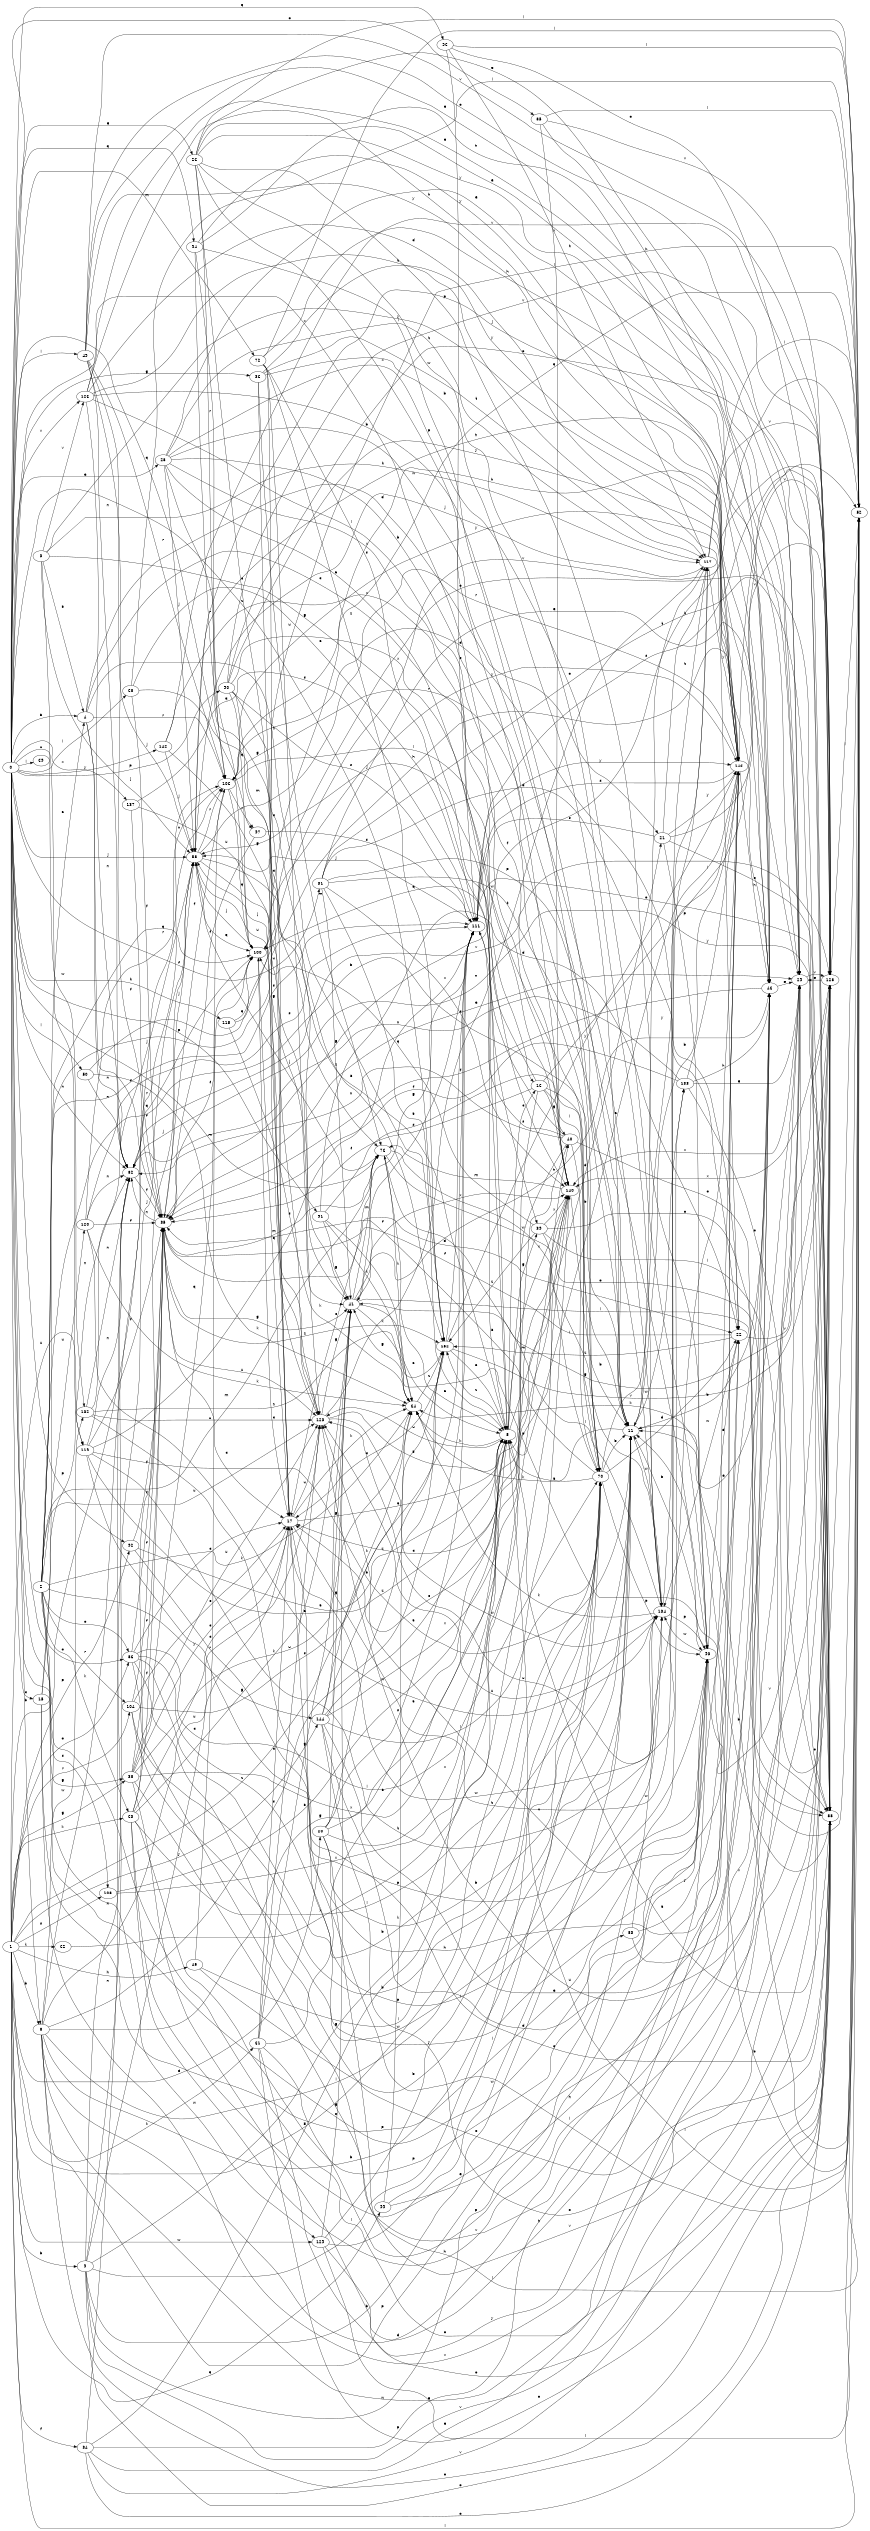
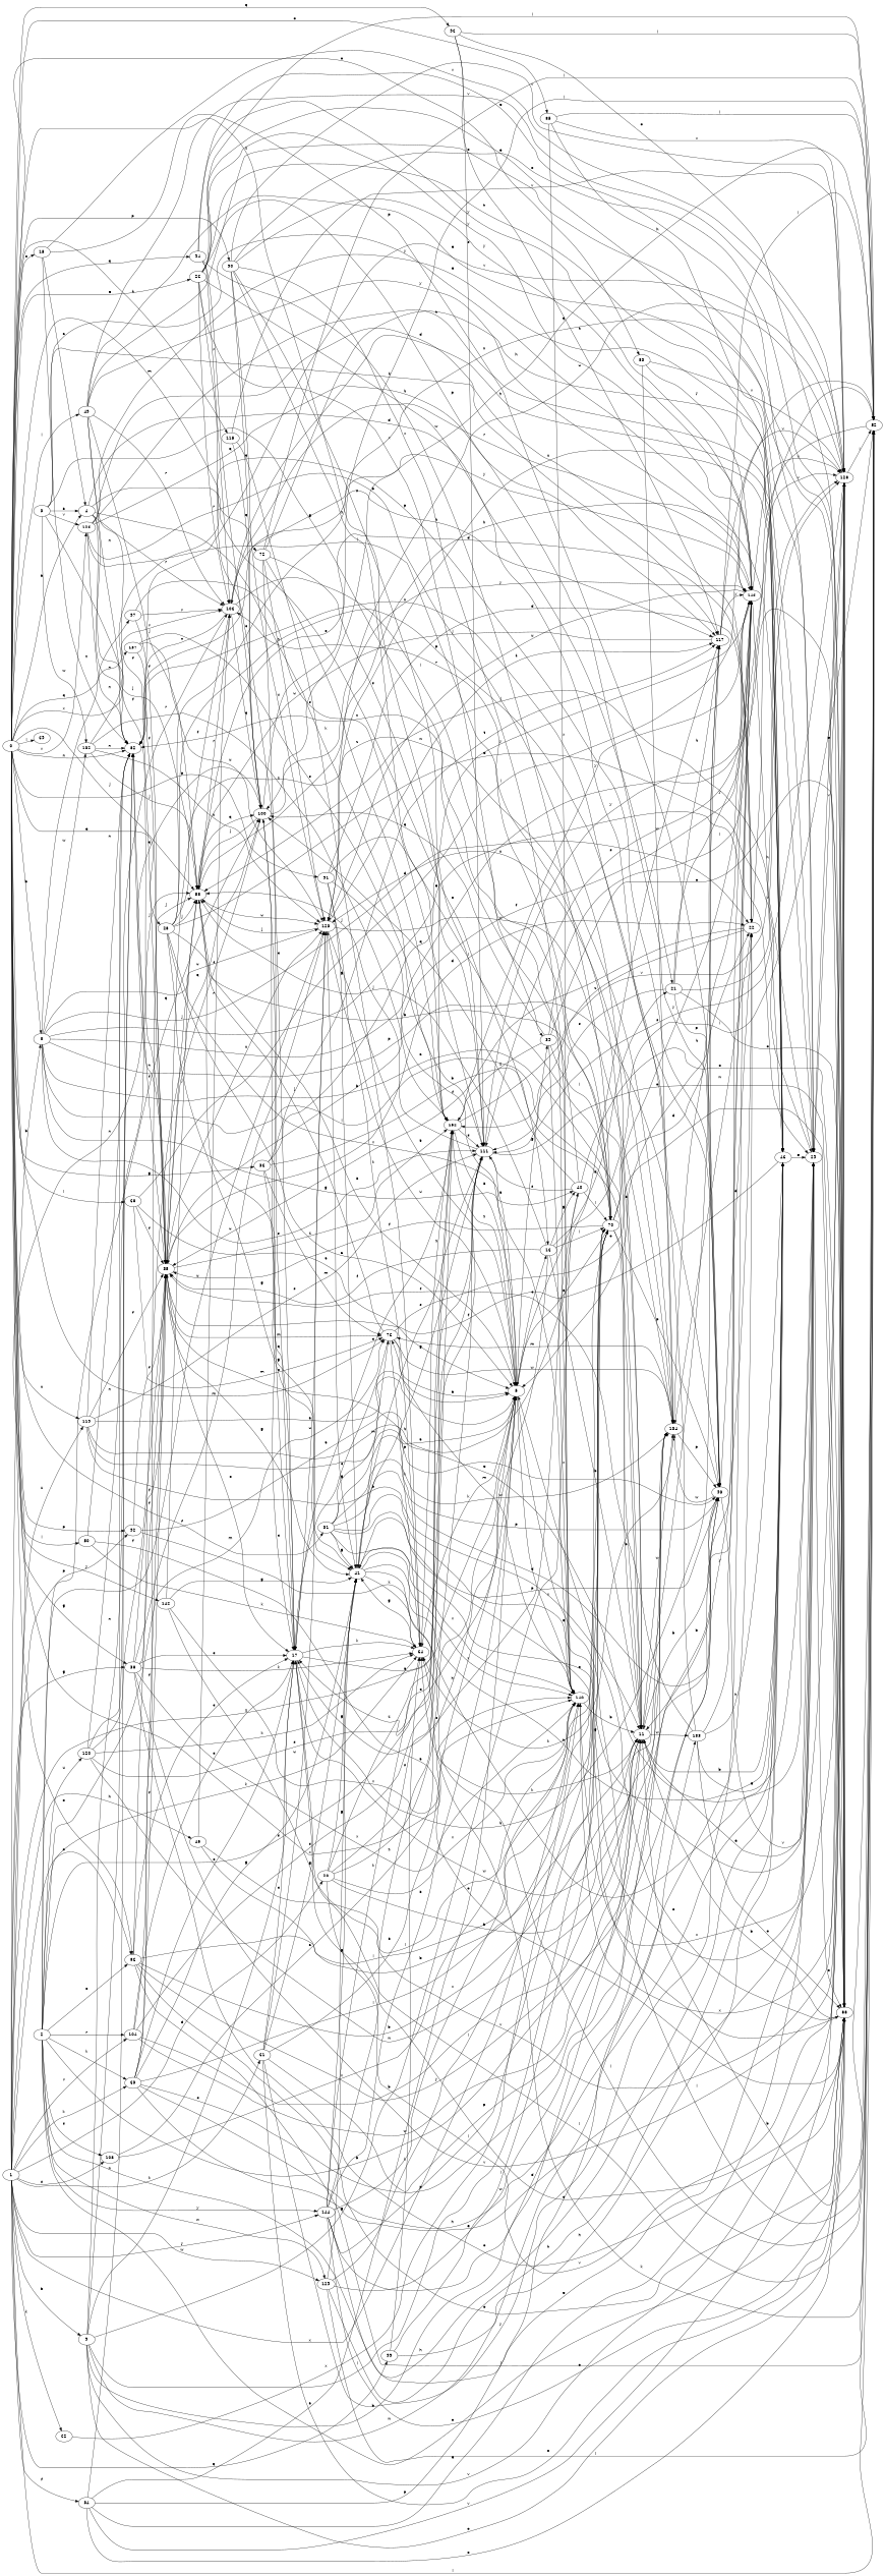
  strict digraph {
    fontname="DejaVu Sans"
    rankdir=LR
    node [fontname="DejaVu Sans"]
    edge [fontname="DejaVu Sans"]
    0
    4
    8
    15
    26
    28
    31
    36
    38
    49
    50
    58
    68
    69
    72
    76
    82
    83
    85
    86
    90
    91
    92
    94
    96
    97
    115
    119
    126
    137
    140
    142
    152
    16
    21
    35
    106
    11
    88
    111
    123
    132
    22
    29
    40
    70
    93
    128
    52
    46
    146
    17
    134
    117
    5
    41
    100
    64
    1
    9
    20
    34
    45
    61
    62
    63
    99
    104
    108
    129
    144
    133
    2
    120
    3
    39
    0 -> 4 [label=a]
    0 -> 8 [label=b]
    0 -> 15 [label=c]
    0 -> 26 [label=e]
    0 -> 28 [label=e]
    0 -> 31 [label=f]
    0 -> 36 [label=g]
    0 -> 38 [label=g]
    0 -> 49 [label=i]
    0 -> 50 [label=i]
    0 -> 58 [label=j]
    0 -> 68 [label=l]
    0 -> 69 [label=l]
    0 -> 72 [label=m]
    0 -> 76 [label=m]
    0 -> 82 [label=n]
    0 -> 83 [label=o]
    0 -> 85 [label=o]
    0 -> 86 [label=o]
    0 -> 90 [label=p]
    0 -> 91 [label=p]
    0 -> 92 [label=p]
    0 -> 94 [label=q]
    0 -> 96 [label=q]
    0 -> 97 [label=q]
    0 -> 115 [label=t]
    0 -> 119 [label=u]
    0 -> 126 [label=v]
    0 -> 137 [label=x]
    0 -> 140 [label=x]
    0 -> 142 [label=y]
    0 -> 152 [label=z]
    4 -> 82 [label=n]
    4 -> 152 [label=z]
    4 -> 16 [label=c]
    4 -> 21 [label=d]
    4 -> 35 [label=f]
    4 -> 106 [label=r]
    8 -> 106 [label=r]
    8 -> 11 [label=b]
    8 -> 88 [label=o]
    8 -> 111 [label=s]
    8 -> 123 [label=u]
    8 -> 132 [label=w]
    8 -> 22 [label=d]
    8 -> 29 [label=e]
    8 -> 40 [label=g]
    8 -> 70 [label=l]
    8 -> 93 [label=p]
    15 -> 4 [label=a]
    15 -> 82 [label=n]
    15 -> 93 [label=p]
    15 -> 128 [label=v]
    26 -> 140 [label=x]
    26 -> 106 [label=r]
    26 -> 29 [label=e]
    26 -> 93 [label=p]
    26 -> 52 [label=i]
    26 -> 46 [label=h]
    26 -> 146 [label=y]
    26 -> 17 [label=c]
    26 -> 134 [label=w]
    28 -> 58 [label=j]
    28 -> 140 [label=x]
    28 -> 11 [label=b]
    28 -> 29 [label=e]
    28 -> 93 [label=p]
    28 -> 134 [label=w]
    28 -> 117 [label=t]
    28 -> 5 [label=a]
    28 -> 41 [label=g]
    31 -> 140 [label=x]
    31 -> 88 [label=o]
    31 -> 22 [label=d]
    31 -> 29 [label=e]
    31 -> 93 [label=p]
    31 -> 134 [label=w]
    31 -> 5 [label=a]
    31 -> 41 [label=g]
    36 -> 76 [label=m]
    36 -> 11 [label=b]
    36 -> 146 [label=y]
    36 -> 17 [label=c]
    36 -> 117 [label=t]
    38 -> 140 [label=x]
    38 -> 35 [label=f]
    38 -> 88 [label=o]
    38 -> 123 [label=u]
    38 -> 128 [label=v]
    38 -> 17 [label=c]
    38 -> 100 [label=q]
    38 -> 64 [label=k]
    49 -> 58 [label=j]
    49 -> 82 [label=n]
    49 -> 35 [label=f]
    49 -> 106 [label=r]
    49 -> 88 [label=o]
    49 -> 29 [label=e]
    49 -> 128 [label=v]
    49 -> 146 [label=y]
    50 -> 82 [label=n]
    50 -> 88 [label=o]
    50 -> 64 [label=k]
    58 -> 106 [label=r]
    58 -> 123 [label=u]
    58 -> 22 [label=d]
    58 -> 46 [label=h]
    58 -> 5 [label=a]
    58 -> 41 [label=g]
    58 -> 100 [label=q]
    68 -> 76 [label=m]
    68 -> 35 [label=f]
    68 -> 52 [label=i]
    68 -> 5 [label=a]
    72 -> 152 [label=z]
    72 -> 111 [label=s]
    72 -> 123 [label=u]
    72 -> 52 [label=i]
    72 -> 46 [label=h]
    72 -> 17 [label=c]
    76 -> 58 [label=j]
    76 -> 88 [label=o]
    76 -> 17 [label=c]
    76 -> 134 [label=w]
    76 -> 5 [label=a]
    76 -> 64 [label=k]
    82 -> 35 [label=f]
    82 -> 128 [label=v]
    83 -> 128 [label=v]
    83 -> 146 [label=y]
    83 -> 134 [label=w]
    85 -> 140 [label=x]
    85 -> 128 [label=v]
    85 -> 52 [label=i]
    85 -> 46 [label=h]
    86 -> 35 [label=f]
    86 -> 11 [label=b]
    86 -> 88 [label=o]
    86 -> 70 [label=l]
    86 -> 52 [label=i]
    86 -> 146 [label=y]
    86 -> 17 [label=c]
    90 -> 140 [label=x]
    90 -> 152 [label=z]
    90 -> 88 [label=o]
    90 -> 111 [label=s]
    90 -> 123 [label=u]
    90 -> 128 [label=v]
    90 -> 146 [label=y]
    90 -> 100 [label=q]
    91 -> 22 [label=d]
    91 -> 70 [label=l]
    91 -> 5 [label=a]
    91 -> 41 [label=g]
    91 -> 64 [label=k]
    92 -> 35 [label=f]
    92 -> 46 [label=h]
    92 -> 5 [label=a]
    94 -> 106 [label=r]
    94 -> 29 [label=e]
    94 -> 70 [label=l]
    94 -> 146 [label=y]
    94 -> 100 [label=q]
    96 -> 88 [label=o]
    96 -> 111 [label=s]
    96 -> 52 [label=i]
    96 -> 117 [label=t]
    97 -> 35 [label=f]
-   106 -> 97 [label=r]
+   97 -> 106 [label=r]
    97 -> 111 [label=s]
    115 -> 128 [label=v]
    115 -> 100 [label=q]
    115 -> 64 [label=k]
    119 -> 82 [label=n]
    119 -> 35 [label=f]
    119 -> 11 [label=b]
    119 -> 111 [label=s]
    119 -> 93 [label=p]
    119 -> 117 [label=t]
    119 -> 5 [label=a]
    126 -> 82 [label=n]
    126 -> 11 [label=b]
    126 -> 22 [label=d]
    126 -> 29 [label=e]
    126 -> 70 [label=l]
    126 -> 46 [label=h]
    126 -> 117 [label=t]
    137 -> 35 [label=f]
    137 -> 111 [label=s]
    137 -> 123 [label=u]
    140 -> 76 [label=m]
    140 -> 11 [label=b]
    142 -> 58 [label=j]
    142 -> 140 [label=x]
    142 -> 128 [label=v]
    142 -> 41 [label=g]
    152 -> 111 [label=s]
    152 -> 128 [label=v]
    152 -> 146 [label=y]
    152 -> 17 [label=c]
    152 -> 5 [label=a]
    16 -> 58 [label=j]
    16 -> 35 [label=f]
    16 -> 11 [label=b]
    16 -> 40 [label=g]
    16 -> 70 [label=l]
    16 -> 52 [label=i]
    16 -> 17 [label=c]
    21 -> 88 [label=o]
    21 -> 111 [label=s]
    21 -> 93 [label=p]
    21 -> 128 [label=v]
    21 -> 146 [label=y]
    21 -> 117 [label=t]
    35 -> 58 [label=j]
    35 -> 76 [label=m]
    35 -> 82 [label=n]
    35 -> 152 [label=z]
    35 -> 123 [label=u]
    35 -> 22 [label=d]
    35 -> 29 [label=e]
    35 -> 17 [label=c]
    35 -> 41 [label=g]
    106 -> 82 [label=n]
    106 -> 35 [label=f]
    106 -> 70 [label=l]
    106 -> 46 [label=h]
    106 -> 146 [label=y]
    106 -> 100 [label=q]
    11 -> 106 [label=r]
    11 -> 29 [label=e]
    11 -> 134 [label=w]
    11 -> 117 [label=t]
    11 -> 64 [label=k]
    11 -> 133 [label=w]
    88 -> 82 [label=n]
    88 -> 11 [label=b]
    88 -> 17 [label=c]
    88 -> 5 [label=a]
    111 -> 58 [label=j]
    111 -> 88 [label=o]
    111 -> 146 [label=y]
    111 -> 5 [label=a]
    111 -> 41 [label=g]
    123 -> 58 [label=j]
    123 -> 134 [label=w]
    123 -> 117 [label=t]
    123 -> 5 [label=a]
    123 -> 41 [label=g]
    132 -> 58 [label=j]
    132 -> 82 [label=n]
    132 -> 152 [label=z]
    132 -> 123 [label=u]
    132 -> 93 [label=p]
    22 -> 152 [label=z]
    22 -> 35 [label=f]
    22 -> 128 [label=v]
    22 -> 134 [label=w]
    29 -> 58 [label=j]
    29 -> 140 [label=x]
    29 -> 88 [label=o]
    29 -> 128 [label=v]
    40 -> 82 [label=n]
    40 -> 88 [label=o]
    40 -> 111 [label=s]
    40 -> 70 [label=l]
    40 -> 17 [label=c]
    40 -> 100 [label=q]
    70 -> 35 [label=f]
    70 -> 11 [label=b]
    70 -> 22 [label=d]
    70 -> 93 [label=p]
    70 -> 146 [label=y]
    70 -> 5 [label=a]
    93 -> 11 [label=b]
    93 -> 22 [label=d]
    93 -> 128 [label=v]
    93 -> 134 [label=w]
    128 -> 140 [label=x]
    128 -> 111 [label=s]
    128 -> 123 [label=u]
    128 -> 29 [label=e]
    128 -> 52 [label=i]
    128 -> 41 [label=g]
    52 -> 35 [label=f]
    52 -> 11 [label=b]
    52 -> 100 [label=q]
    52 -> 64 [label=k]
    46 -> 35 [label=f]
    46 -> 11 [label=b]
    46 -> 123 [label=u]
    46 -> 29 [label=e]
    146 -> 106 [label=r]
    146 -> 11 [label=b]
    146 -> 111 [label=s]
    146 -> 123 [label=u]
    146 -> 128 [label=v]
    146 -> 46 [label=h]
    146 -> 5 [label=a]
    17 -> 123 [label=u]
    17 -> 52 [label=i]
    17 -> 134 [label=w]
    17 -> 117 [label=t]
    17 -> 5 [label=a]
    17 -> 100 [label=q]
    17 -> 64 [label=k]
    134 -> 76 [label=m]
    134 -> 123 [label=u]
    134 -> 93 [label=p]
    134 -> 117 [label=t]
    134 -> 64 [label=k]
    117 -> 58 [label=j]
    117 -> 128 [label=v]
    117 -> 52 [label=i]
    117 -> 146 [label=y]
    5 -> 140 [label=x]
    5 -> 152 [label=z]
    5 -> 16 [label=c]
    5 -> 21 [label=d]
    5 -> 123 [label=u]
    5 -> 52 [label=i]
    5 -> 64 [label=k]
    5 -> 39 [label=g]
    41 -> 76 [label=m]
    41 -> 140 [label=x]
    41 -> 111 [label=s]
    41 -> 93 [label=p]
    41 -> 52 [label=i]
    41 -> 46 [label=h]
    41 -> 64 [label=k]
    100 -> 58 [label=j]
    100 -> 35 [label=f]
    100 -> 52 [label=i]
    100 -> 146 [label=y]
    100 -> 17 [label=c]
    64 -> 152 [label=z]
    64 -> 41 [label=g]
    1 -> 8 [label=b]
    1 -> 38 [label=g]
    1 -> 86 [label=o]
    1 -> 92 [label=p]
    1 -> 119 [label=u]
    1 -> 140 [label=x]
    1 -> 152 [label=z]
    1 -> 52 [label=i]
    1 -> 100 [label=q]
    1 -> 9 [label=b]
    1 -> 20 [label=d]
    1 -> 34 [label=f]
    1 -> 45 [label=h]
    1 -> 61 [label=k]
    1 -> 62 [label=k]
    1 -> 63 [label=k]
    1 -> 99 [label=q]
    1 -> 104 [label=r]
    1 -> 108 [label=s]
    1 -> 129 [label=w]
    1 -> 144 [label=y]
    9 -> 58 [label=j]
    9 -> 82 [label=n]
    9 -> 11 [label=b]
    9 -> 88 [label=o]
    9 -> 40 [label=g]
    9 -> 70 [label=l]
    9 -> 128 [label=v]
    9 -> 17 [label=c]
    9 -> 133 [label=w]
    20 -> 140 [label=x]
    20 -> 152 [label=z]
    20 -> 11 [label=b]
    20 -> 111 [label=s]
    20 -> 128 [label=v]
    20 -> 5 [label=a]
    20 -> 41 [label=g]
    34 -> 82 [label=n]
    34 -> 88 [label=o]
    34 -> 29 [label=e]
    34 -> 93 [label=p]
    34 -> 128 [label=v]
    34 -> 5 [label=a]
    45 -> 106 [label=r]
    45 -> 11 [label=b]
    45 -> 70 [label=l]
    61 -> 88 [label=o]
    61 -> 123 [label=u]
    61 -> 93 [label=p]
    61 -> 146 [label=y]
    61 -> 17 [label=c]
    61 -> 5 [label=a]
    61 -> 41 [label=g]
    62 -> 140 [label=x]
    63 -> 58 [label=j]
    63 -> 35 [label=f]
    63 -> 29 [label=e]
    63 -> 70 [label=l]
    63 -> 93 [label=p]
    63 -> 46 [label=h]
    63 -> 17 [label=c]
    63 -> 41 [label=g]
    99 -> 70 [label=l]
    99 -> 46 [label=h]
    99 -> 64 [label=k]
    104 -> 35 [label=f]
    104 -> 11 [label=b]
    104 -> 111 [label=s]
    104 -> 17 [label=c]
    104 -> 134 [label=w]
    108 -> 140 [label=x]
    108 -> 5 [label=a]
    129 -> 70 [label=l]
    129 -> 52 [label=i]
    129 -> 46 [label=h]
    129 -> 134 [label=w]
    129 -> 41 [label=g]
    144 -> 140 [label=x]
    144 -> 152 [label=z]
    144 -> 88 [label=o]
    144 -> 22 [label=d]
    144 -> 29 [label=e]
    144 -> 70 [label=l]
    144 -> 5 [label=a]
    144 -> 41 [label=g]
    144 -> 64 [label=k]
    133 -> 82 [label=n]
    133 -> 35 [label=f]
    133 -> 88 [label=o]
    133 -> 29 [label=e]
    133 -> 46 [label=h]
    133 -> 146 [label=y]
    2 -> 76 [label=m]
    2 -> 86 [label=o]
    2 -> 11 [label=b]
    2 -> 88 [label=o]
    2 -> 111 [label=s]
    2 -> 123 [label=u]
    2 -> 46 [label=h]
    2 -> 100 [label=q]
    2 -> 64 [label=k]
    2 -> 63 [label=k]
    2 -> 104 [label=r]
    2 -> 108 [label=s]
    2 -> 129 [label=w]
    2 -> 144 [label=y]
    2 -> 120 [label=u]
    120 -> 82 [label=n]
    120 -> 35 [label=f]
    120 -> 106 [label=r]
    120 -> 111 [label=s]
    120 -> 134 [label=w]
    120 -> 64 [label=k]
    3 -> 4 [label=a]
    3 -> 58 [label=j]
    3 -> 126 [label=v]
    3 -> 132 [label=w]
    3 -> 146 [label=y]
    3 -> 117 [label=t]
    3 -> 39 [label=g]
    39 -> 140 [label=x]
    39 -> 152 [label=z]
    39 -> 88 [label=o]
    39 -> 70 [label=l]
    39 -> 52 [label=i]
    39 -> 100 [label=q]
  }
